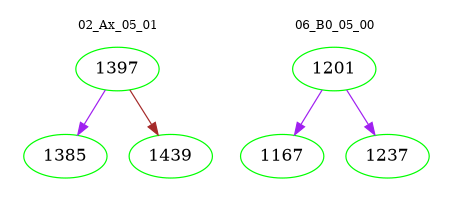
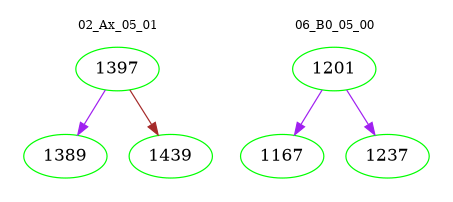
  digraph {
    node [color=green]
    edge [color=purple]
    n1 [label=1397]
-   n2 [label=1385]
+   n2 [label=1389]
    n3 [label=1439]
    n4 [label=1201]
    n5 [label=1167]
    n6 [label=1237]
    subgraph cluster_1 {
      color=white
      fontsize=10
      label="02_Ax_05_01"
      n1
      n2
      n3
    }
    subgraph cluster_2 {
      color=white
      fontsize=10
      label="06_B0_05_00"
      n4
      n5
      n6
    }
    n1 -> n2
    n1 -> n3 [color=brown]
    n4 -> n5
    n4 -> n6
  }
